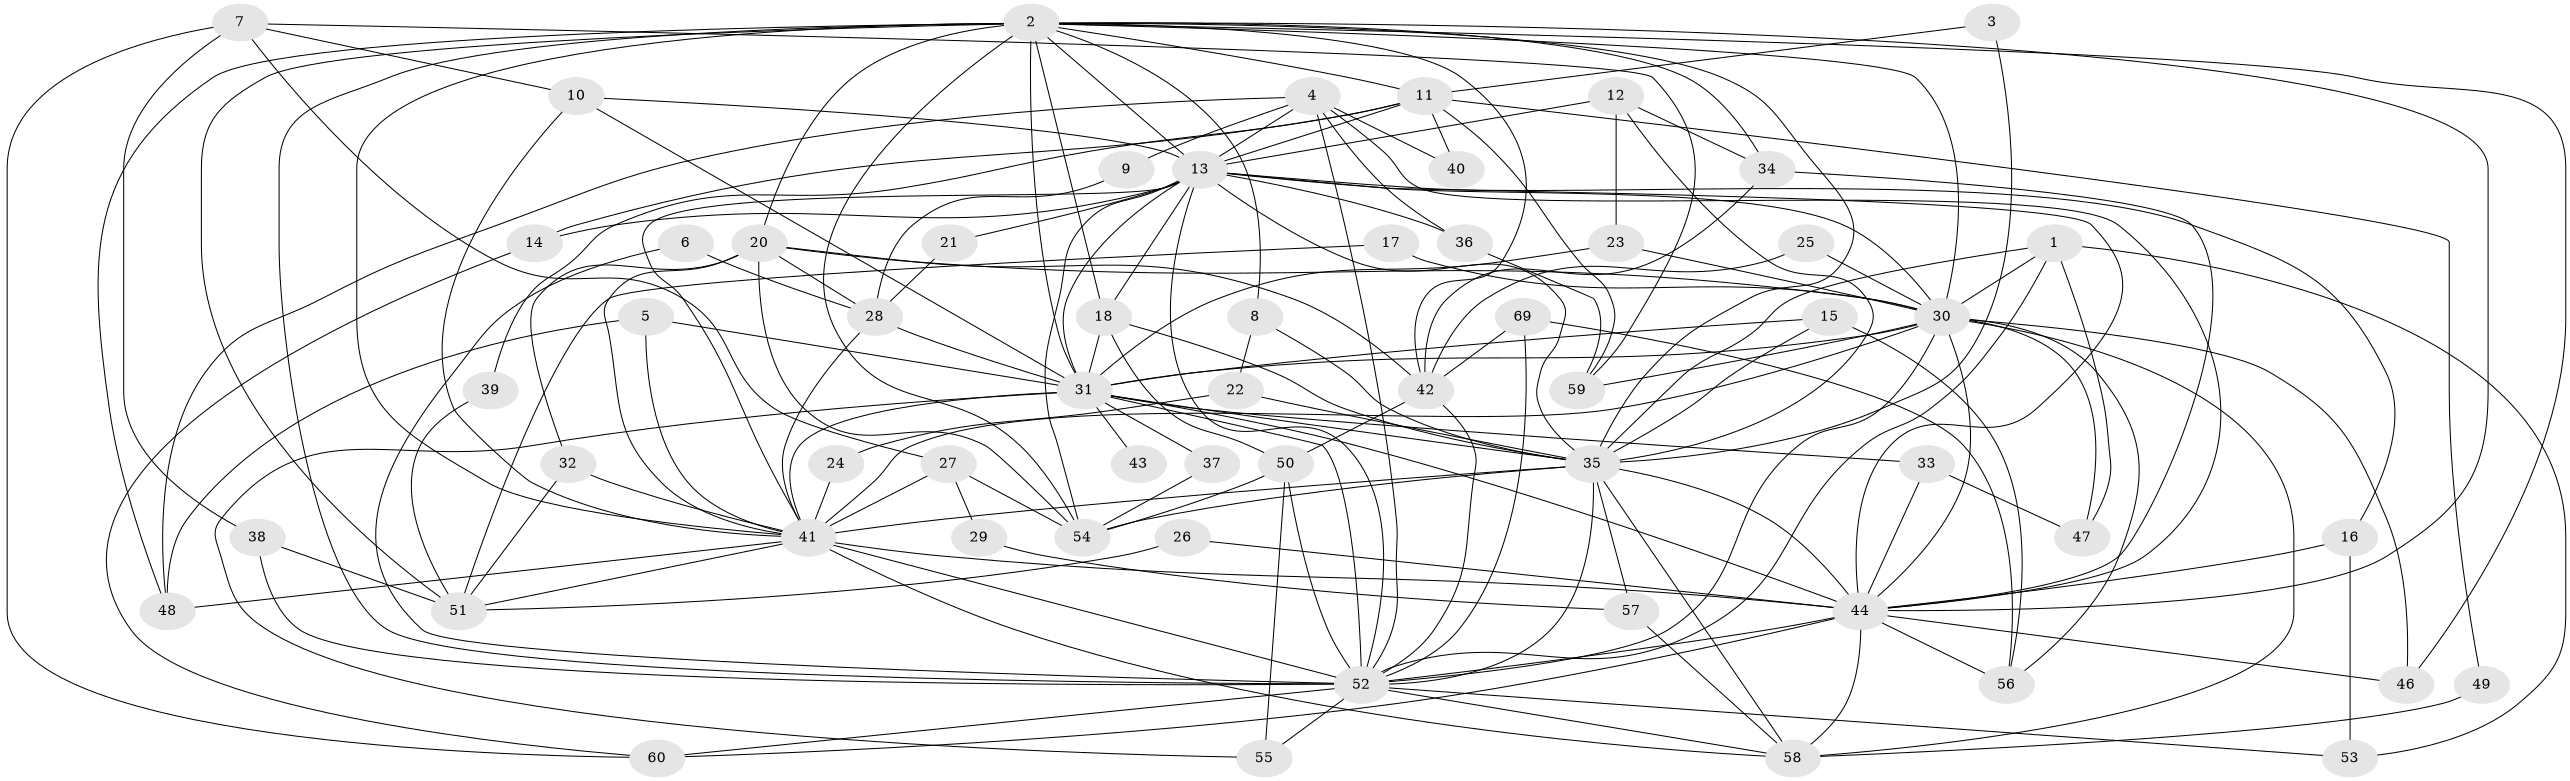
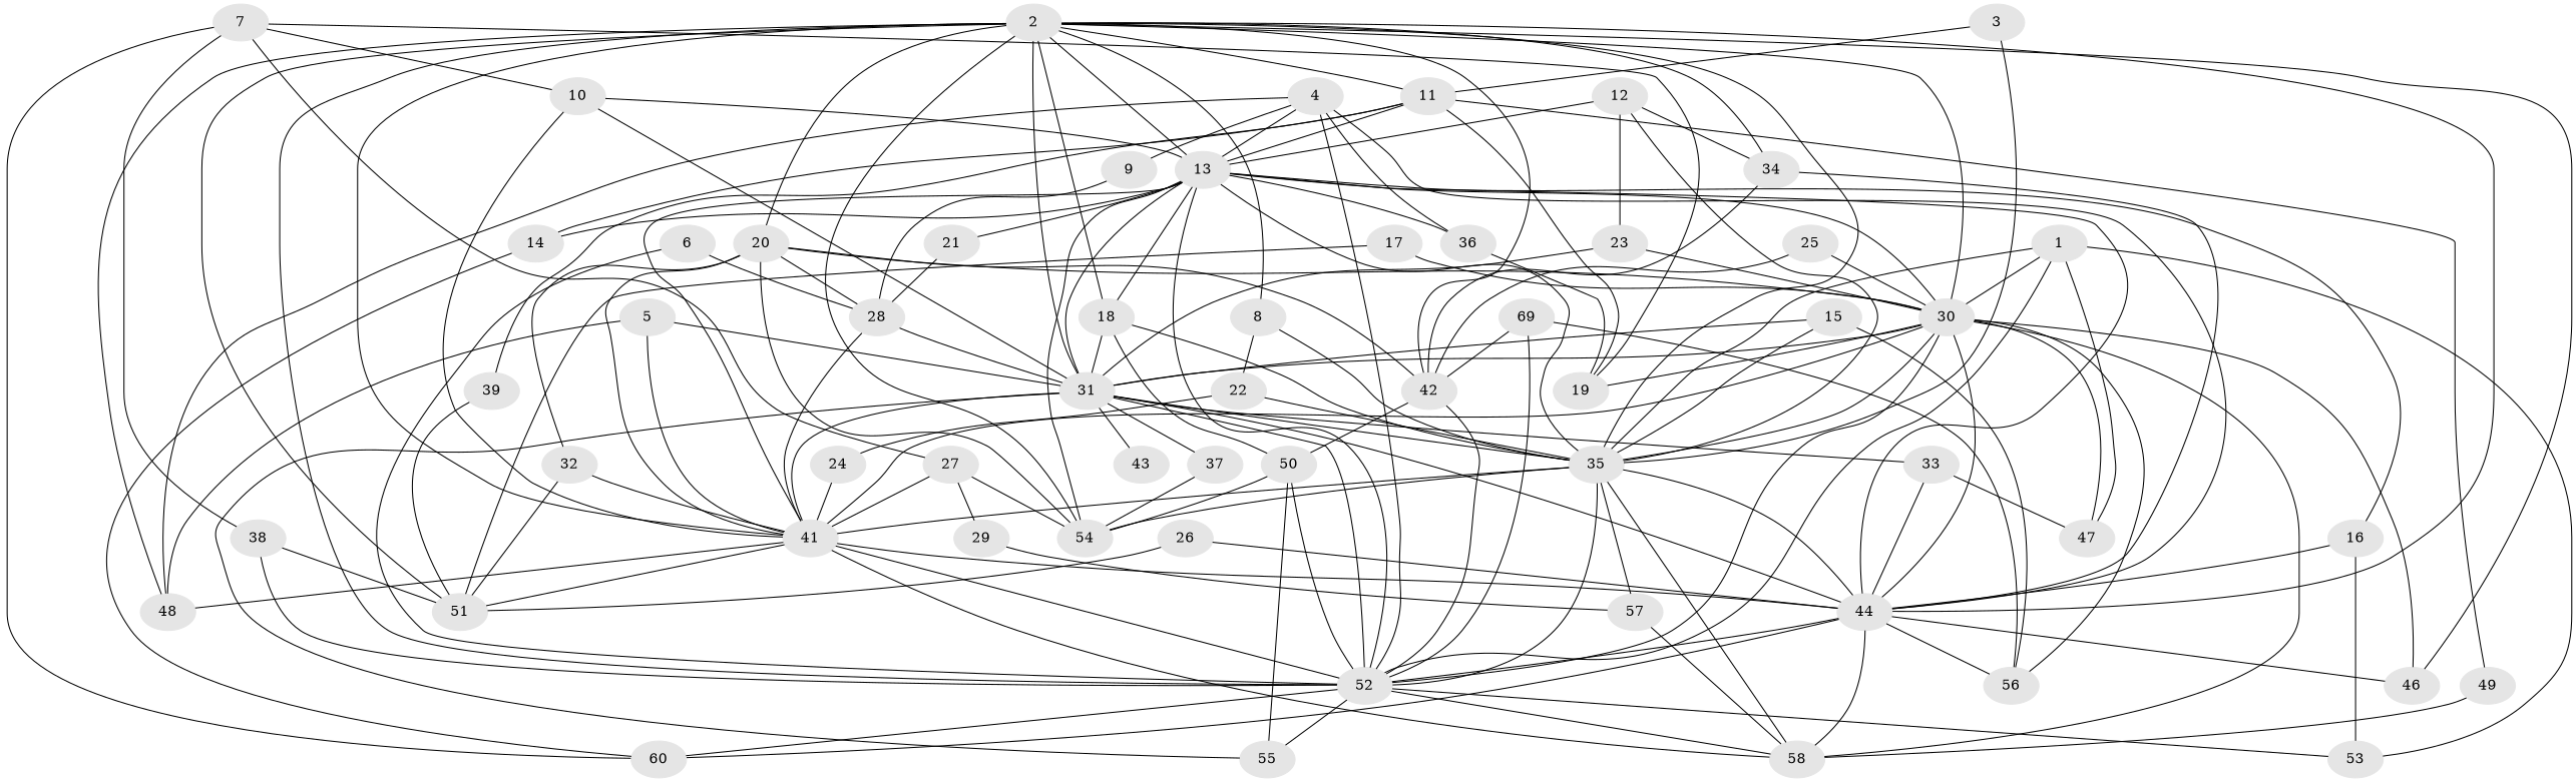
  graph {
    node [color=gray90 style=filled]
    edge [weight=1.0]
    1
    30
    35
    47
    52
    53
    31
    41
    44
    46
-   59
+   59 [label=19]
    56
    58
    54
    57
    60
    55
    2
    8
    11
    13
    18
    20
    34
    42
    48
    51
    22
-   40
    14
    39
    49
    36
    16
    21
    50
    28
    32
    33
    37
    43
    3
    4
    9
    24
    5
    6
    7
    10
    27
    38
    29
    12
    23
    15
    17
    n57 [label=69]
    25
    26
    1 -- 30
    1 -- 35
    1 -- 47
    1 -- 52
    1 -- 53
+   30 -- 35
    30 -- 47
    30 -- 52 [weight=2.0]
    30 -- 31 [weight=2.0]
    30 -- 41 [weight=3.0]
    30 -- 44
    30 -- 46
    30 -- 59
    30 -- 56
    30 -- 58
    35 -- 52 [weight=2.0]
    35 -- 41 [weight=2.0]
    35 -- 44 [weight=3.0]
    35 -- 58
    35 -- 54
    35 -- 57
    52 -- 53
    52 -- 58
    52 -- 60
    52 -- 55
    31 -- 35
    31 -- 52 [weight=4.0]
    31 -- 41 [weight=2.0]
    31 -- 44
    31 -- 55
    31 -- 33
    31 -- 37
    31 -- 43
    41 -- 52 [weight=4.0]
    41 -- 44 [weight=3.0]
    41 -- 58
    41 -- 48
    41 -- 51
    44 -- 52 [weight=2.0]
    44 -- 46
    44 -- 56
    44 -- 58
    44 -- 60
    57 -- 58
    2 -- 30
    2 -- 35 [weight=2.0]
    2 -- 52 [weight=2.0]
    2 -- 31
    2 -- 41 [weight=3.0]
    2 -- 44
    2 -- 46
    2 -- 54
    2 -- 8
    2 -- 11 [weight=2.0]
    2 -- 13
    2 -- 18
    2 -- 20
    2 -- 34
    2 -- 42
    2 -- 48
    2 -- 51 [weight=2.0]
    8 -- 35
    8 -- 22
    11 -- 59
    11 -- 13
-   11 -- 40 [weight=2.0]
    11 -- 14
    11 -- 39
    11 -- 49
    13 -- 30
    13 -- 35 [weight=2.0]
    13 -- 52 [weight=2.0]
    13 -- 31 [weight=2.0]
    13 -- 41 [weight=2.0]
    13 -- 44
    13 -- 54 [weight=2.0]
    13 -- 18
    13 -- 14
    13 -- 36
    13 -- 16
    13 -- 21
    18 -- 35 [weight=2.0]
    18 -- 31
    18 -- 50
    20 -- 30
    20 -- 41
    20 -- 54
    20 -- 42
    20 -- 28
    20 -- 32
    34 -- 44
    34 -- 42
    42 -- 52 [weight=2.0]
    42 -- 50
    22 -- 35 [weight=2.0]
    22 -- 24
    14 -- 60
    39 -- 51
    49 -- 58
    36 -- 59
    16 -- 53
    16 -- 44 [weight=2.0]
    21 -- 28
    50 -- 52
    50 -- 54
    50 -- 55
    28 -- 31
    28 -- 41 [weight=2.0]
    32 -- 41
    32 -- 51
    33 -- 47
    33 -- 44
    37 -- 54
    3 -- 35
    3 -- 11
    4 -- 52
    4 -- 44
    4 -- 13
    4 -- 48
-   4 -- 40
    4 -- 36
    4 -- 9
    9 -- 28
    24 -- 41
    5 -- 31
    5 -- 41
    5 -- 48
    6 -- 52
    6 -- 28
    7 -- 59
    7 -- 60
    7 -- 10
    7 -- 27
    7 -- 38
    10 -- 31
    10 -- 41
    10 -- 13
    27 -- 41
    27 -- 54
    27 -- 29
    38 -- 52
    38 -- 51
    29 -- 57
    12 -- 35
    12 -- 13
    12 -- 34
    12 -- 23
    23 -- 30
    23 -- 31
    15 -- 35
    15 -- 31
    15 -- 56
    17 -- 30
    17 -- 51
    n57 -- 52
    n57 -- 56
    n57 -- 42
    25 -- 30
    25 -- 42
    26 -- 44
    26 -- 51
  }
